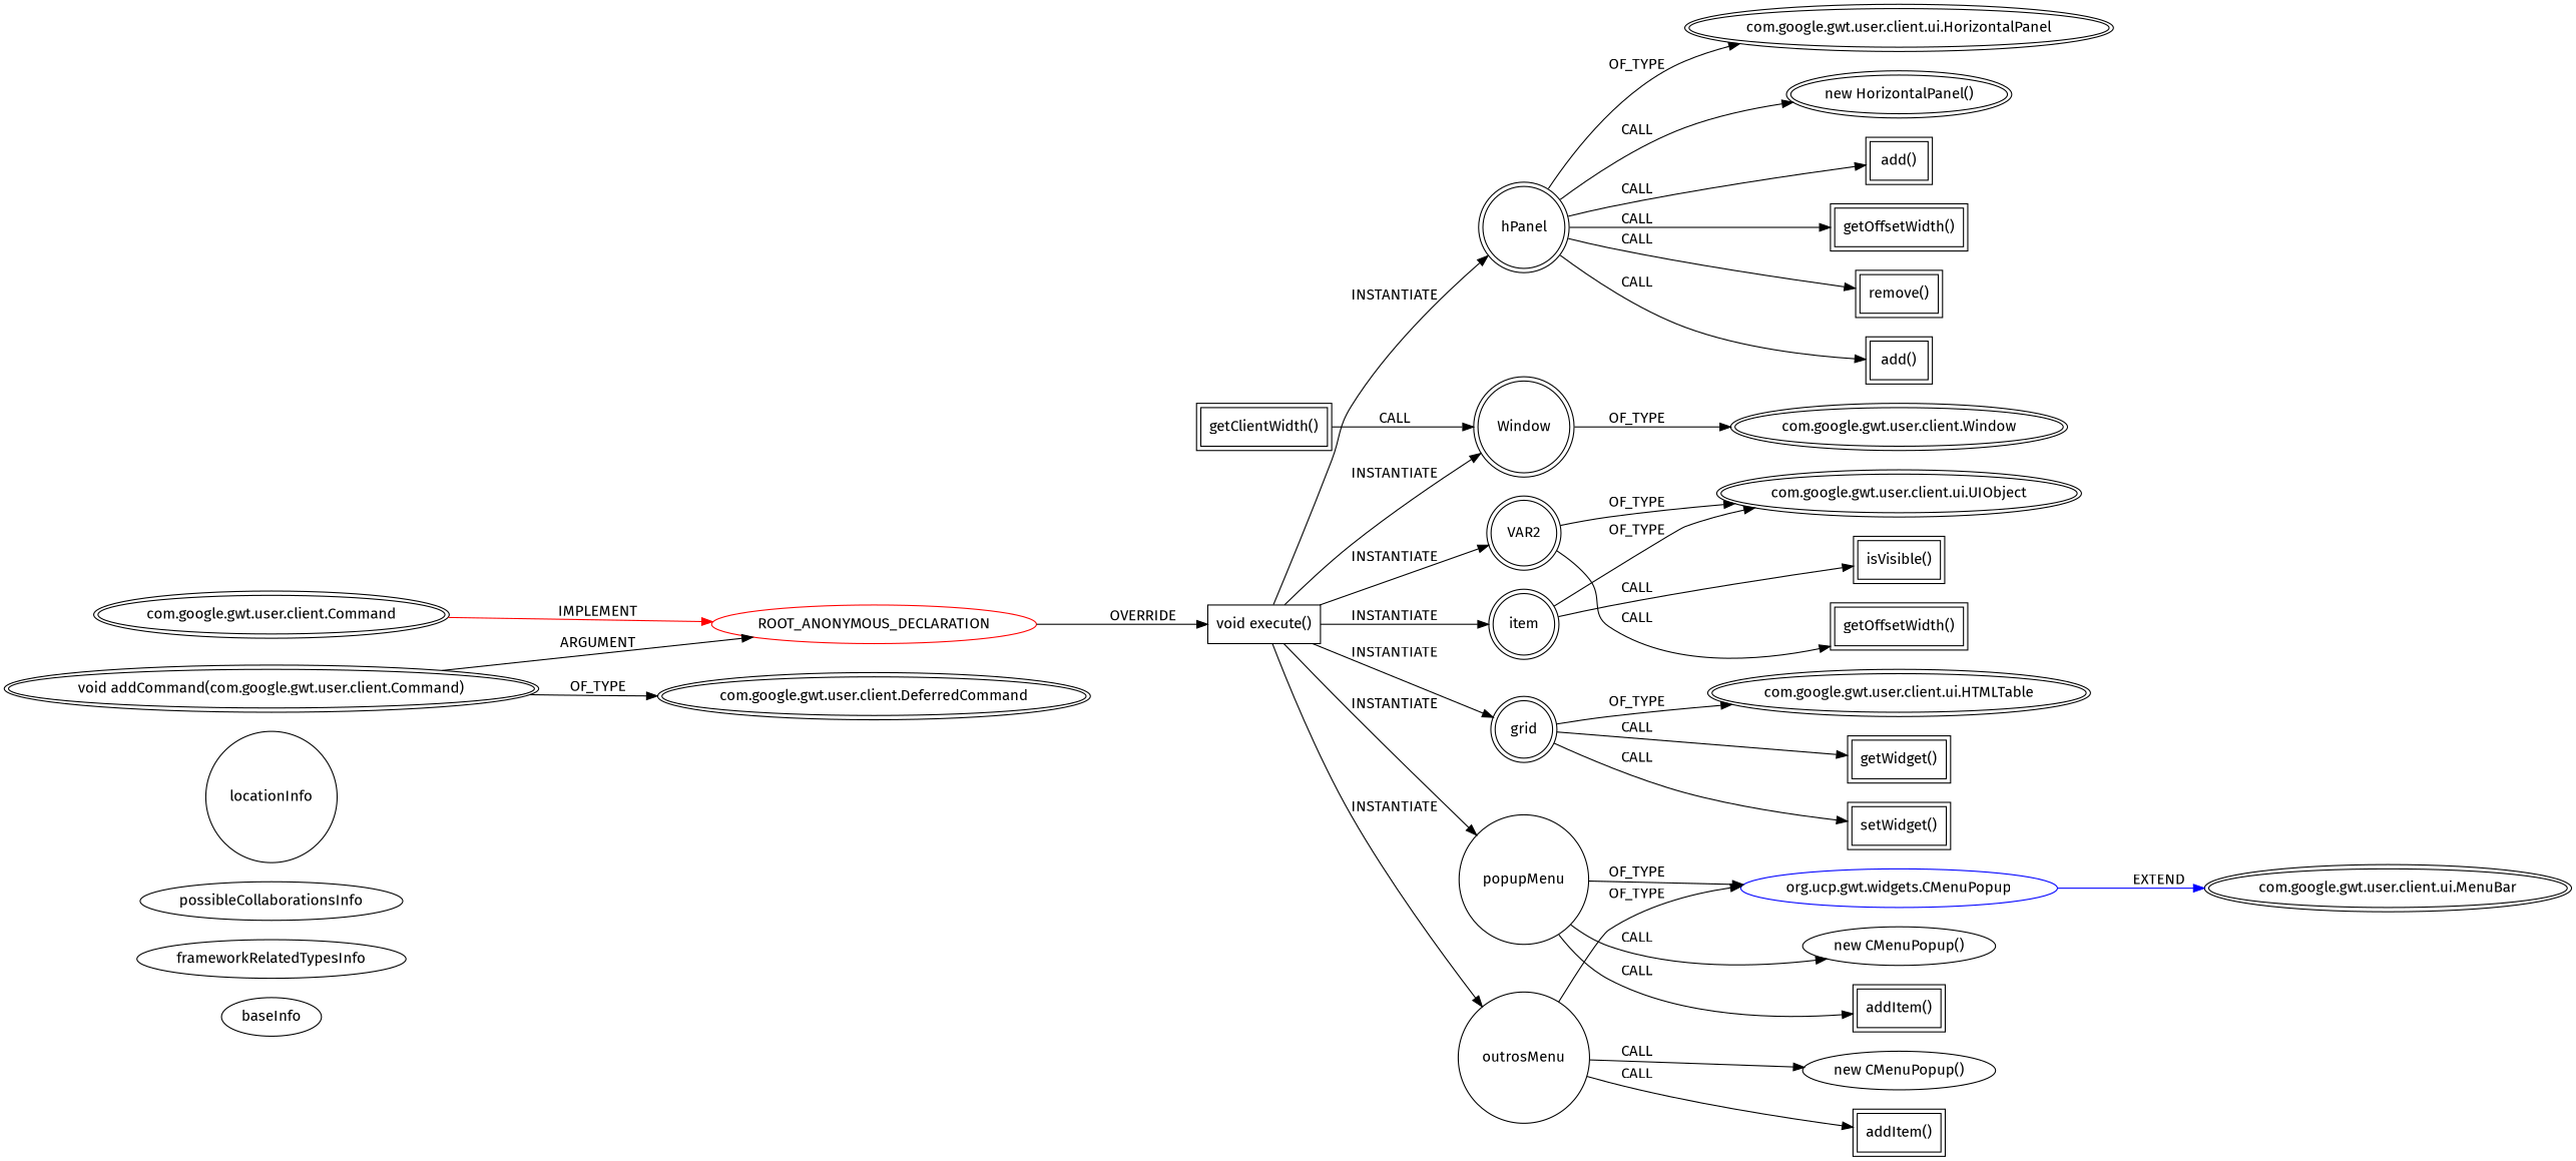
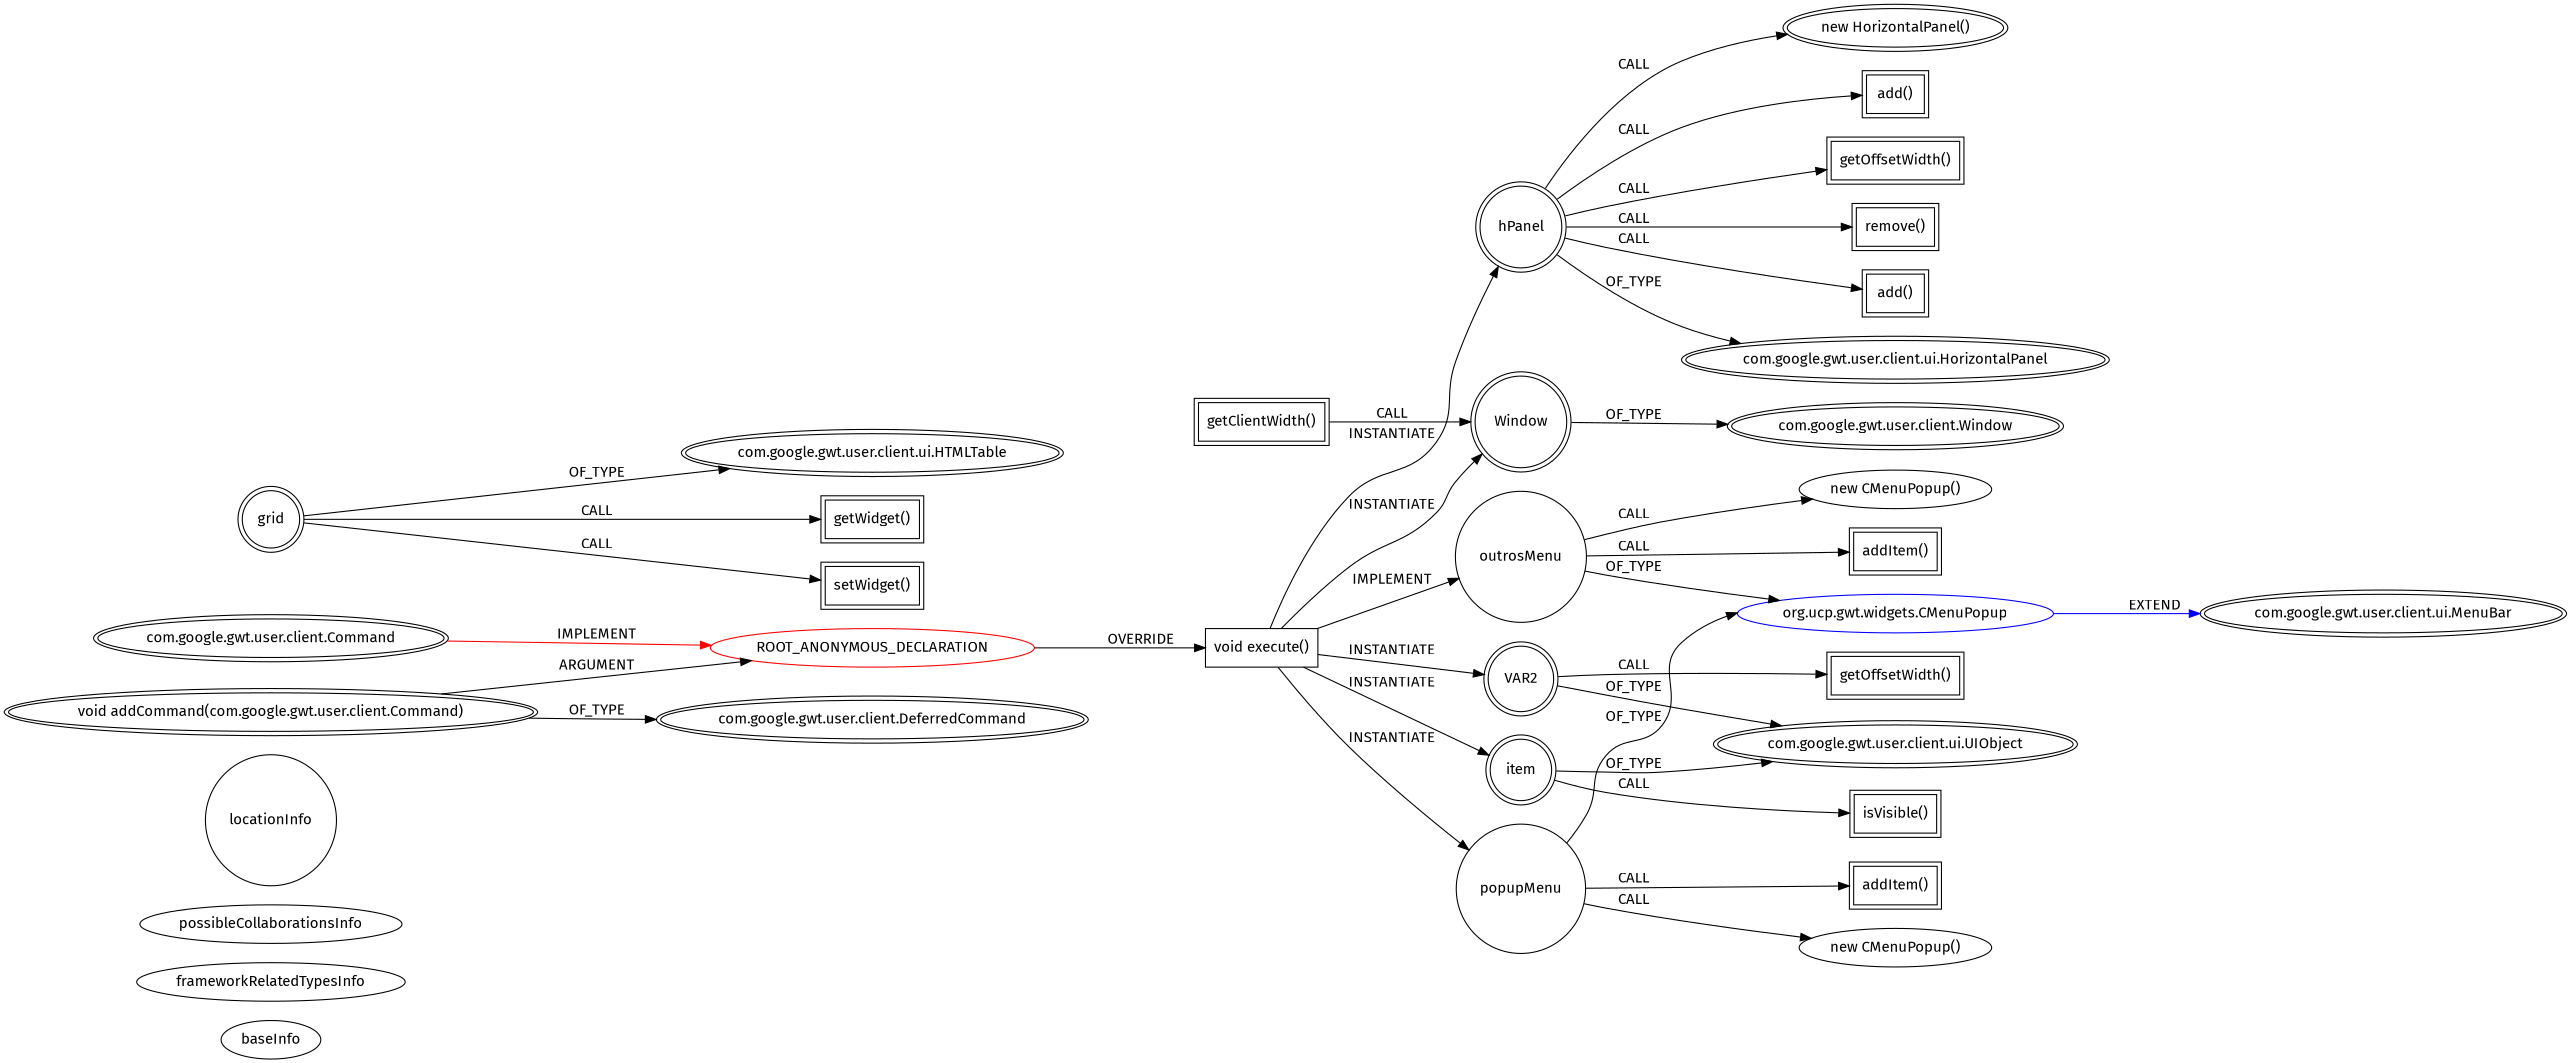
  digraph {
    fontname="Fira Sans"
    rankdir=LR
    node [fontname="Fira Sans" isFrameworkType=true vertexType=INSIDE_CALL peripheries=2]
    edge [fontname="Fira Sans"]
    baseInfo [category=extension_graph graphId=2975 isAnonymous=true possibleRelation=true isFrameworkType="" vertexType="" peripheries=""]
    frameworkRelatedTypesInfo [0="com.google.gwt.user.client.Command" isFrameworkType="" vertexType="" peripheries=""]
    possibleCollaborationsInfo [0="2975~OVERRIDING_METHOD_DECLARATION-INSTANTIATION-OVERRIDING_METHOD_DECLARATION-INSTANTIATION-~com.google.gwt.user.client.Command ~com.google.gwt.user.client.ui.MenuBar ~true~false" isFrameworkType="" vertexType="" peripheries=""]
    locationInfo [contextSignature="void buildContextBar()" filePath="/hmiguellima-ugat/ugat-master/src/org/ucp/gwt/widgets/CMenu.java" graphId=2975 projectName="hmiguellima-ugat" shape=circle isFrameworkType="" vertexType="" peripheries=""]
    n5 [color=red isFrameworkType=false label=ROOT_ANONYMOUS_DECLARATION vertexType=ROOT_ANONYMOUS_DECLARATION peripheries=""]
    n6 [isFrameworkType=false label="void execute()" shape=box vertexType=OVERRIDING_METHOD_DECLARATION peripheries=""]
    n7 [label="com.google.gwt.user.client.Command" vertexType=FRAMEWORK_INTERFACE_TYPE]
    n8 [label=hPanel shape=circle vertexType=VARIABLE_EXPRESION]
    n9 [label=Window shape=circle vertexType=VARIABLE_EXPRESION]
    n10 [label=VAR2 shape=circle vertexType=VARIABLE_EXPRESION]
    n11 [label=grid shape=circle vertexType=VARIABLE_EXPRESION]
    n12 [isFrameworkType=false label=outrosMenu shape=circle vertexType=VARIABLE_EXPRESION peripheries=""]
    n13 [label=item shape=circle vertexType=VARIABLE_EXPRESION]
    n14 [isFrameworkType=false label=popupMenu shape=circle vertexType=VARIABLE_EXPRESION peripheries=""]
    n15 [label="void addCommand(com.google.gwt.user.client.Command)" vertexType=OUTSIDE_CALL]
    n16 [label="com.google.gwt.user.client.DeferredCommand" vertexType=FRAMEWORK_CLASS_TYPE]
    n17 [label="com.google.gwt.user.client.ui.HorizontalPanel" vertexType=FRAMEWORK_CLASS_TYPE]
    n18 [label="new HorizontalPanel()" vertexType=CONSTRUCTOR_CALL]
    n19 [label="add()" shape=box]
    n20 [label="getOffsetWidth()" shape=box]
    n21 [label="remove()" shape=box]
    n22 [label="add()" shape=box]
    n23 [label="com.google.gwt.user.client.Window" vertexType=FRAMEWORK_CLASS_TYPE]
    n24 [label="com.google.gwt.user.client.ui.UIObject" vertexType=FRAMEWORK_CLASS_TYPE]
    n25 [label="getOffsetWidth()" shape=box]
    n26 [label="com.google.gwt.user.client.ui.HTMLTable" vertexType=FRAMEWORK_CLASS_TYPE]
    n27 [label="getWidget()" shape=box]
    n28 [label="setWidget()" shape=box]
    n29 [color=blue isFrameworkType=false label="org.ucp.gwt.widgets.CMenuPopup" vertexType=REFERENCE_CLIENT_CLASS_DECLARATION peripheries=""]
    n30 [isFrameworkType=false label="new CMenuPopup()" vertexType=CONSTRUCTOR_CALL peripheries=""]
    n31 [label="addItem()" shape=box]
    n32 [label="isVisible()" shape=box]
    n33 [isFrameworkType=false label="new CMenuPopup()" vertexType=CONSTRUCTOR_CALL peripheries=""]
    n34 [label="addItem()" shape=box]
    n35 [label="getClientWidth()" shape=box]
    n36 [label="com.google.gwt.user.client.ui.MenuBar" vertexType=FRAMEWORK_CLASS_TYPE]
    n5 -> n6 [label=OVERRIDE]
    n6 -> n8 [label=INSTANTIATE]
    n6 -> n9 [label=INSTANTIATE]
    n6 -> n10 [label=INSTANTIATE]
-   n6 -> n11 [label=INSTANTIATE]
-   n6 -> n12 [label=INSTANTIATE]
+   n6 -> n12 [label=IMPLEMENT]
    n6 -> n13 [label=INSTANTIATE]
    n6 -> n14 [label=INSTANTIATE]
    n7 -> n5 [color=red label=IMPLEMENT]
    n8 -> n17 [label=OF_TYPE]
    n8 -> n18 [label=CALL]
    n8 -> n19 [label=CALL]
    n8 -> n20 [label=CALL]
    n8 -> n21 [label=CALL]
    n8 -> n22 [label=CALL]
    n9 -> n23 [label=OF_TYPE]
    n10 -> n24 [label=OF_TYPE]
    n10 -> n25 [label=CALL]
    n11 -> n26 [label=OF_TYPE]
    n11 -> n27 [label=CALL]
    n11 -> n28 [label=CALL]
    n12 -> n29 [label=OF_TYPE]
    n12 -> n30 [label=CALL]
    n12 -> n31 [label=CALL]
    n13 -> n24 [label=OF_TYPE]
    n13 -> n32 [label=CALL]
    n14 -> n29 [label=OF_TYPE]
    n14 -> n33 [label=CALL]
    n14 -> n34 [label=CALL]
    n15 -> n5 [label=ARGUMENT]
    n15 -> n16 [label=OF_TYPE]
    n29 -> n36 [color=blue label=EXTEND]
    n35 -> n9 [label=CALL]
  }
